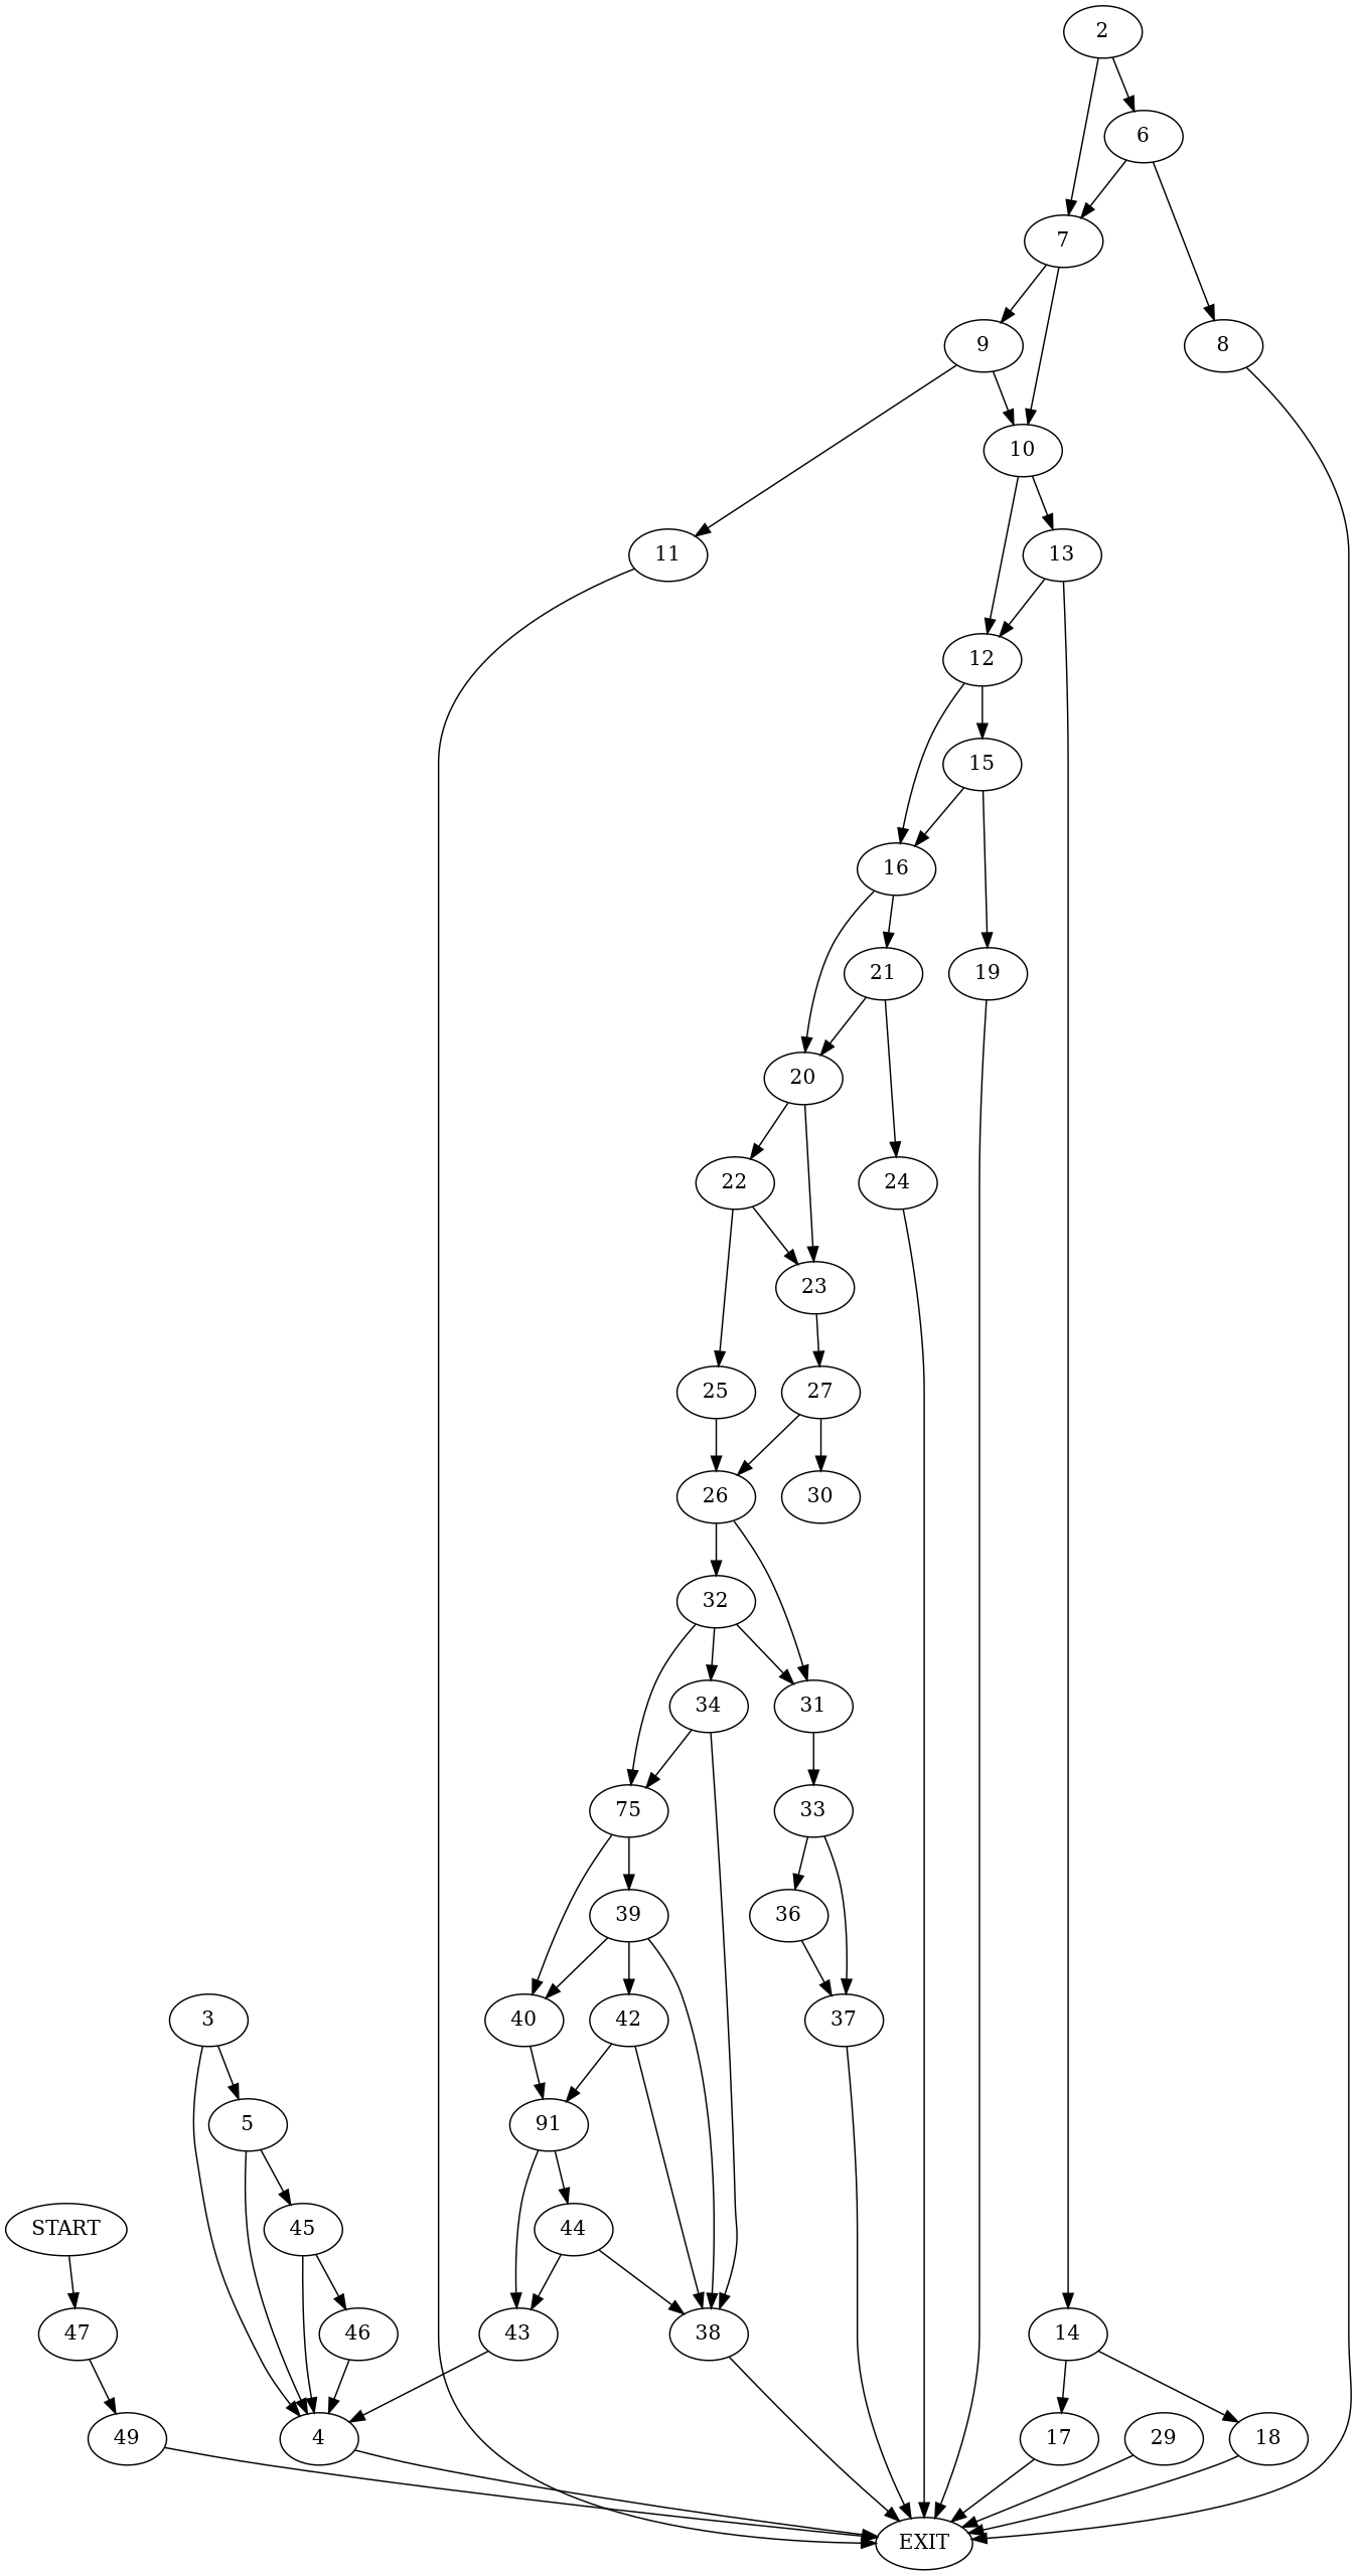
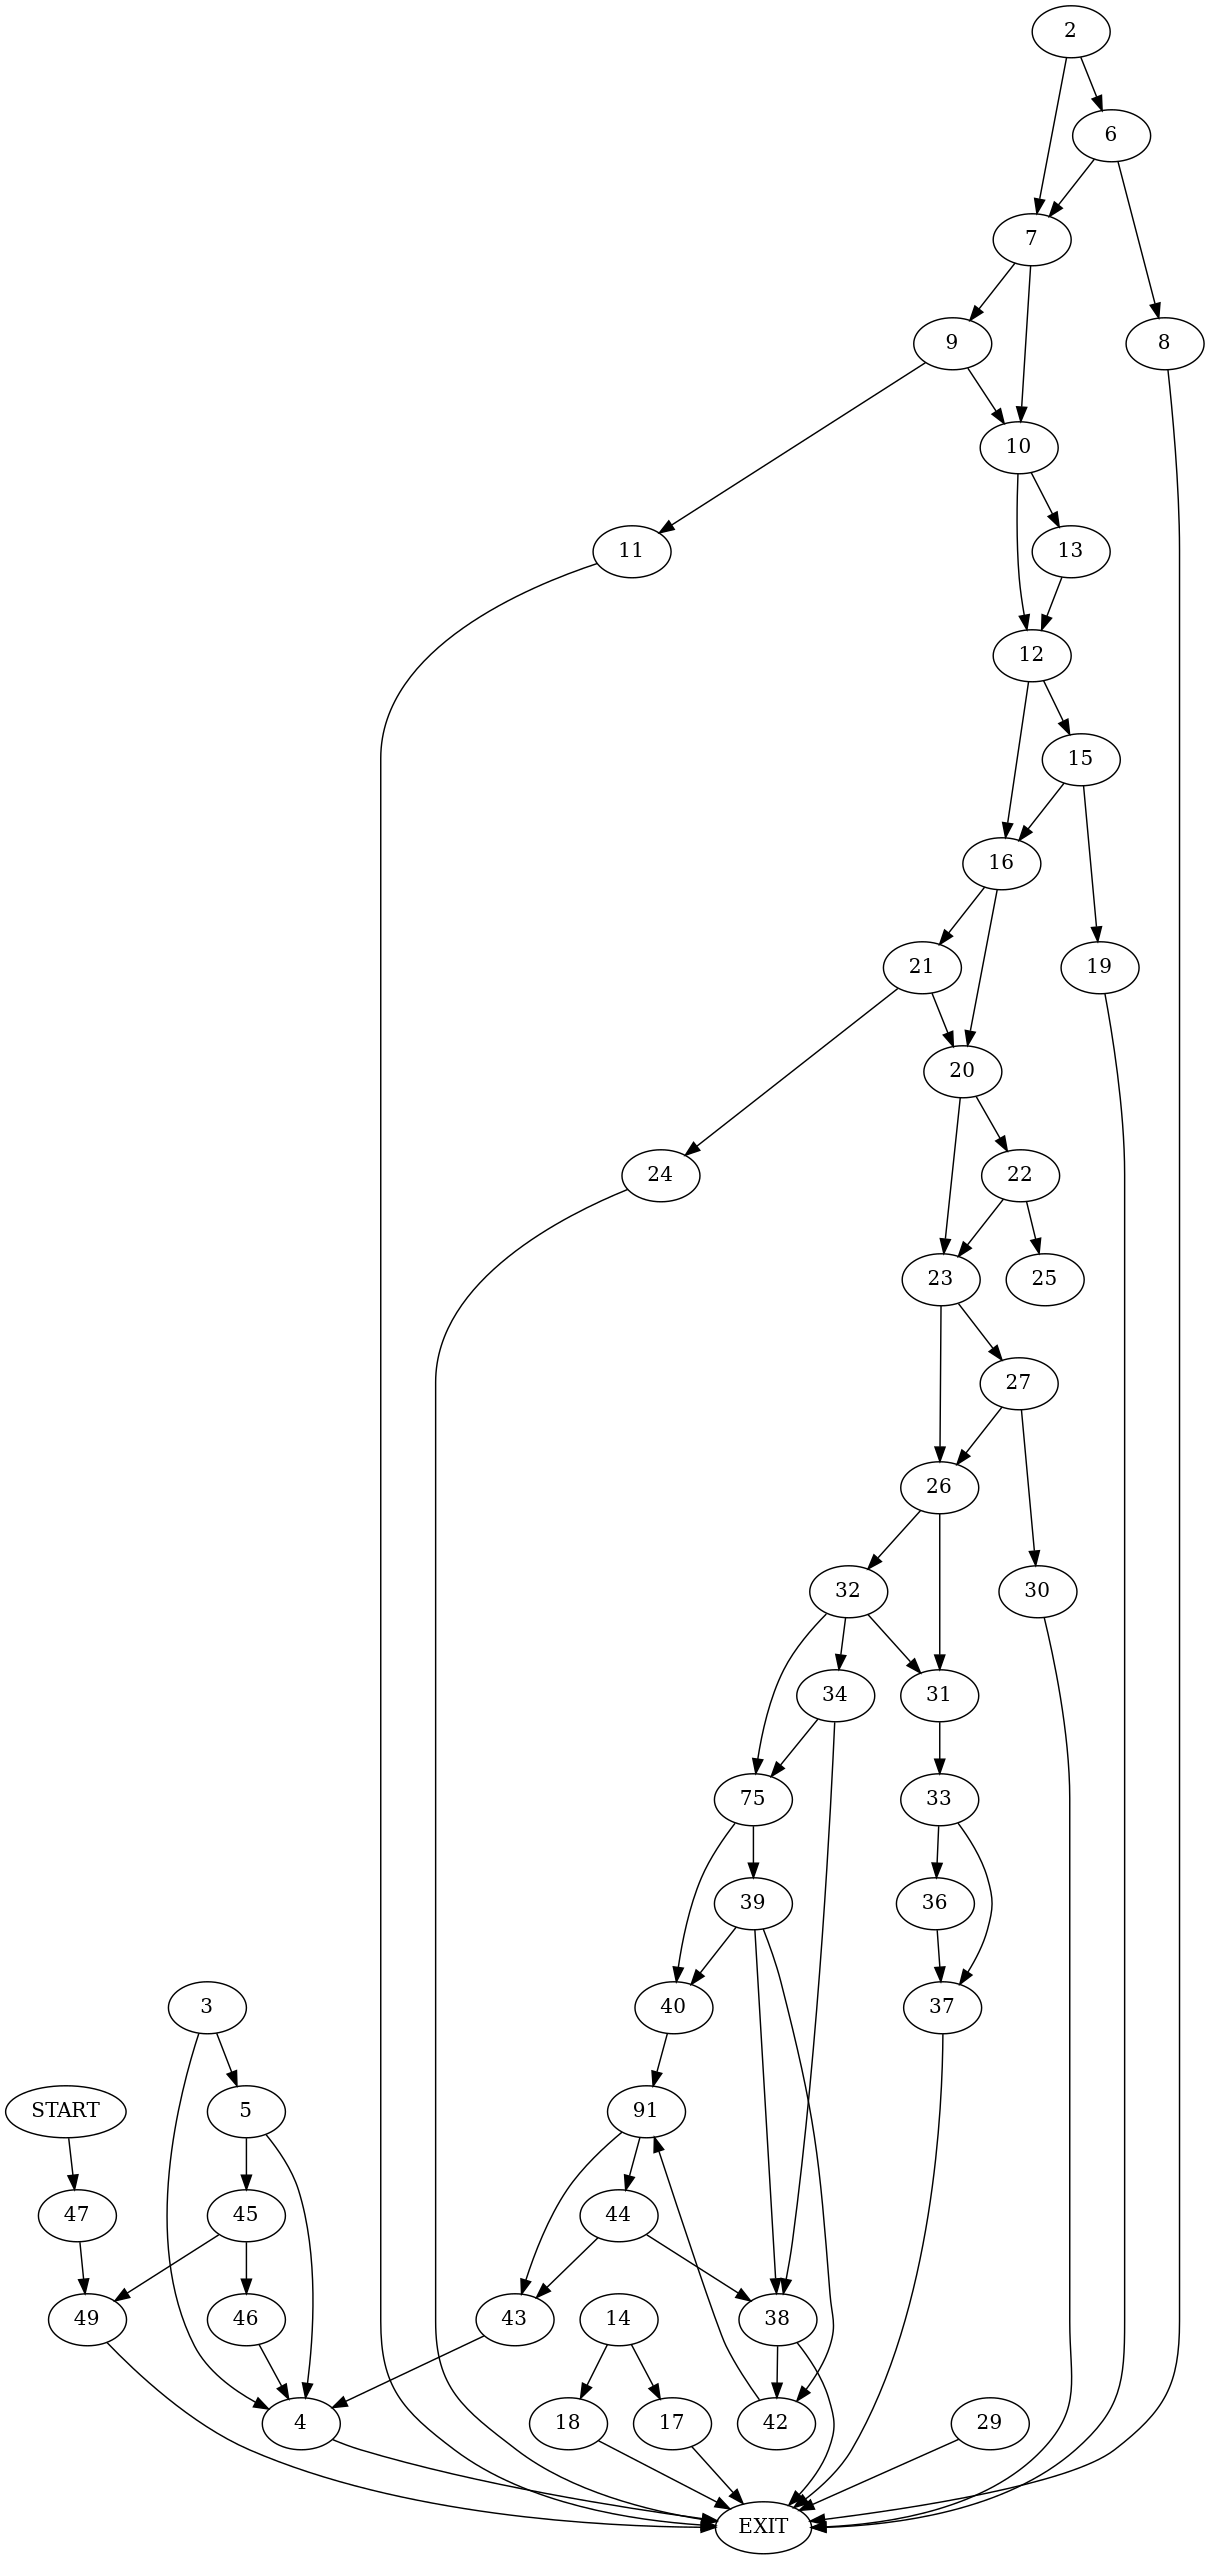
  digraph {
    n1 [label=START]
    47
    49
    n4 [label=EXIT]
    2
    6
    7
    3
    4
    5
    8
    9
    10
    45
    46
    11
    12
    13
    15
    16
    14
    19
    20
    21
    17
    18
    22
    23
    24
    25
    26
    27
    31
    32
    30
    29
    33
    34
    n39 [label=75]
    36
    37
    38
    39
    40
    42
    n46 [label=91]
    43
    44
    n1 -> 47
    47 -> 49
    49 -> n4
    2 -> 6
    2 -> 7
    6 -> 7
    6 -> 8
    7 -> 9
    7 -> 10
    3 -> 4
    3 -> 5
    4 -> n4
    5 -> 4
    5 -> 45
    8 -> n4
    9 -> 10
    9 -> 11
    10 -> 12
    10 -> 13
-   45 -> 4
+   45 -> 49
    45 -> 46
    46 -> 4
    11 -> n4
    12 -> 15
    12 -> 16
    13 -> 12
-   13 -> 14
    15 -> 16
    15 -> 19
    16 -> 20
    16 -> 21
    14 -> 17
    14 -> 18
    19 -> n4
    20 -> 22
    20 -> 23
    21 -> 20
    21 -> 24
    17 -> n4
    18 -> n4
    22 -> 23
    22 -> 25
-   25 -> 26
+   23 -> 26
    23 -> 27
    24 -> n4
    26 -> 31
    26 -> 32
    27 -> 26
    27 -> 30
    31 -> 33
    32 -> 31
    32 -> 34
    32 -> n39
+   30 -> n4
    29 -> n4
    33 -> 36
    33 -> 37
    34 -> n39
    34 -> 38
    n39 -> 39
    n39 -> 40
    36 -> 37
    37 -> n4
    38 -> n4
    39 -> 38
    39 -> 40
    39 -> 42
    40 -> n46
-   42 -> 38
+   38 -> 42
    42 -> n46
    n46 -> 43
    n46 -> 44
    43 -> 4
    44 -> 38
    44 -> 43
  }
